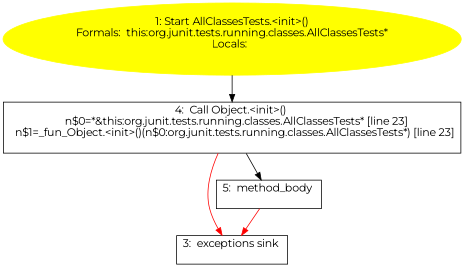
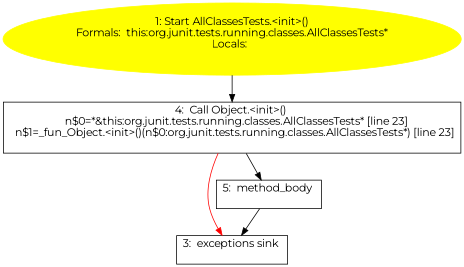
  digraph {
    fontname=Montserrat
    node [fontname=Montserrat shape=box]
    edge [fontname=Montserrat]
    n1 [color=yellow label="1: Start AllClassesTests.<init>()\nFormals:  this:org.junit.tests.running.classes.AllClassesTests*\nLocals:  \n  " style=filled shape=""]
    n2 [label="4:  Call Object.<init>() \n   n$0=*&this:org.junit.tests.running.classes.AllClassesTests* [line 23]\n  n$1=_fun_Object.<init>()(n$0:org.junit.tests.running.classes.AllClassesTests*) [line 23]\n "]
    n3 [label="3:  exceptions sink \n  "]
    n4 [label="5:  method_body \n  "]
    n1 -> n2
    n2 -> n3 [color=red]
    n2 -> n4
-   n4 -> n3 [color=red]
+   n4 -> n3 [color=black]
  }
